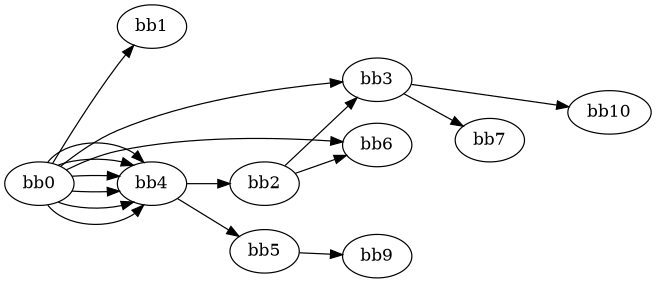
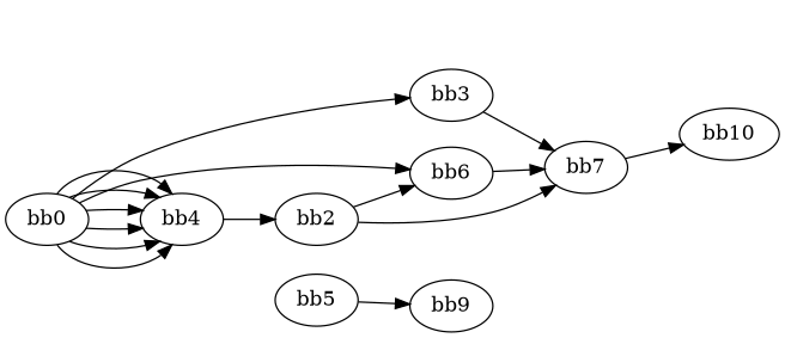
  digraph {
    rankdir=LR
    n1 [label="bb0\l"]
-   n2 [label="bb1\l"]
    n3 [label="bb3\l"]
    n4 [label="bb4\l"]
    n5 [label="bb6\l"]
    n6 [label="bb2\l"]
    n7 [label="bb7\l"]
    n8 [label="bb5\l"]
    n9 [label="bb10\l"]
    n10 [label="bb9\l"]
-   n1 -> n2
    n1 -> n3
    n1 -> n4
    n1 -> n4
    n1 -> n4
    n1 -> n4
    n1 -> n4
    n1 -> n4
    n1 -> n5
    n3 -> n7
    n4 -> n6
-   n4 -> n8
-   n6 -> n3
+   n5 -> n7
+   n6 -> n7
    n6 -> n5
-   n3 -> n9
+   n7 -> n9
    n8 -> n10
  }
